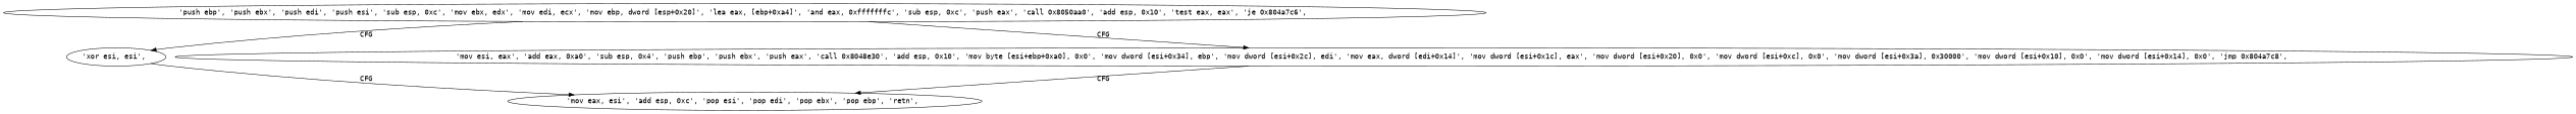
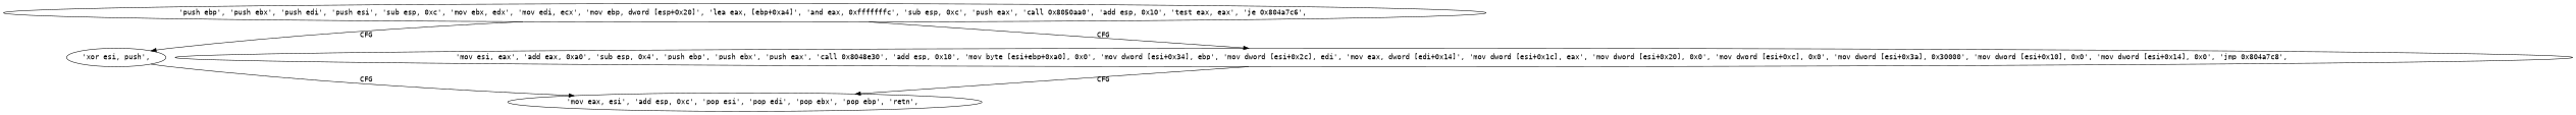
  digraph {
    fontname="DejaVu Sans Mono"
    node [fontname="DejaVu Sans Mono"]
    edge [fontname="DejaVu Sans Mono"]
    n1 [label="'push ebp', 'push ebx', 'push edi', 'push esi', 'sub esp, 0xc', 'mov ebx, edx', 'mov edi, ecx', 'mov ebp, dword [esp+0x20]', 'lea eax, [ebp+0xa4]', 'and eax, 0xfffffffc', 'sub esp, 0xc', 'push eax', 'call 0x8050aa0', 'add esp, 0x10', 'test eax, eax', 'je 0x804a7c6', "]
-   n2 [label="'xor esi, esi', "]
+   n2 [label="'xor esi, push',"]
    n3 [label="'mov esi, eax', 'add eax, 0xa0', 'sub esp, 0x4', 'push ebp', 'push ebx', 'push eax', 'call 0x8048e30', 'add esp, 0x10', 'mov byte [esi+ebp+0xa0], 0x0', 'mov dword [esi+0x34], ebp', 'mov dword [esi+0x2c], edi', 'mov eax, dword [edi+0x14]', 'mov dword [esi+0x1c], eax', 'mov dword [esi+0x20], 0x0', 'mov dword [esi+0xc], 0x0', 'mov dword [esi+0x3a], 0x30000', 'mov dword [esi+0x10], 0x0', 'mov dword [esi+0x14], 0x0', 'jmp 0x804a7c8', "]
    n4 [label="'mov eax, esi', 'add esp, 0xc', 'pop esi', 'pop edi', 'pop ebx', 'pop ebp', 'retn', "]
    n1 -> n2 [label=CFG]
    n1 -> n3 [label=CFG]
    n2 -> n4 [label=CFG]
    n3 -> n4 [label=CFG]
  }
